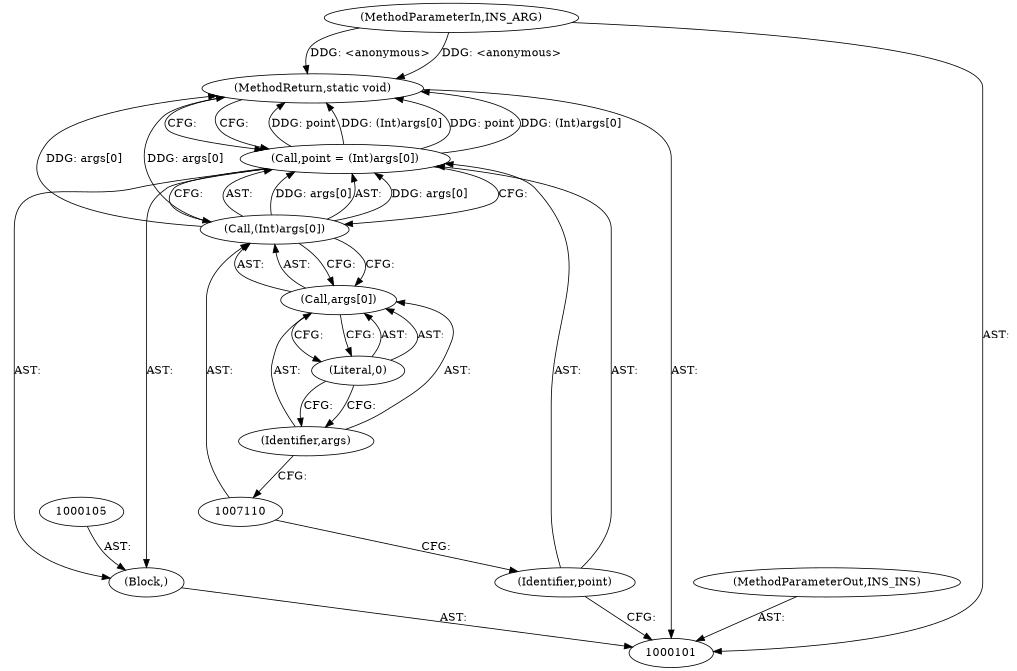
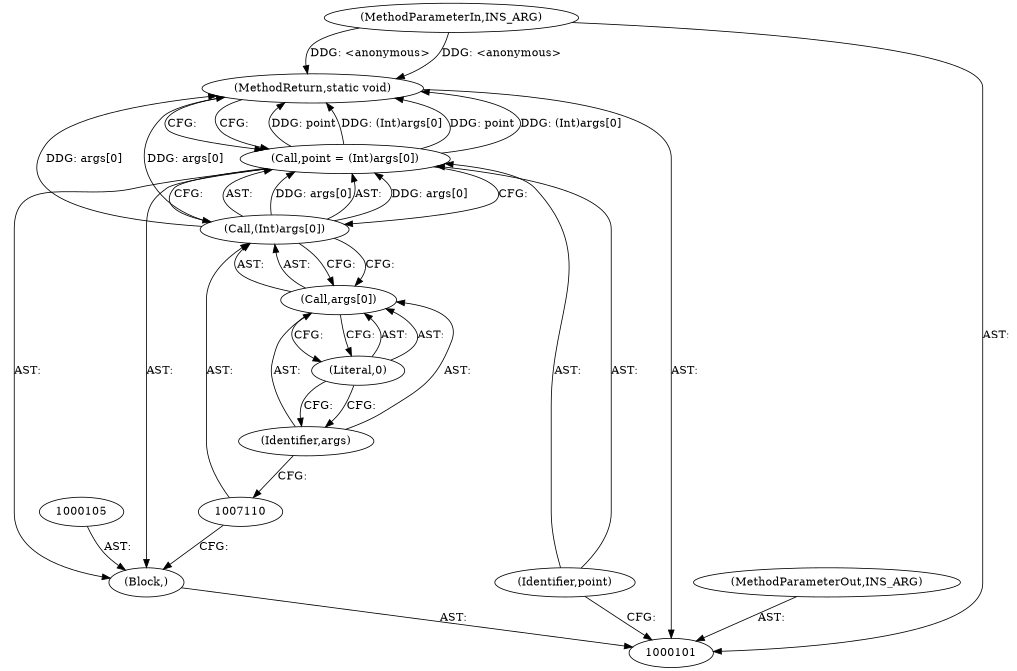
  digraph {
    n1 [label="(MethodReturn,static void)"]
    n2 [label="(Call,point = (Int)args[0])"]
    1000101
    n4 [label="(Block,)"]
    n5 [label="(Call,(Int)args[0])"]
    n6 [label="(MethodParameterIn,INS_ARG)"]
-   n7 [label="(MethodParameterOut,INS_INS)"]
+   n7 [label="(MethodParameterOut,INS_ARG)"]
    n8 [label="(Call,args[0])"]
    n9 [label="(Literal,0)"]
    n10 [label="(Identifier,args)"]
    n11 [label=1007110]
    n12 [label="(Identifier,point)"]
    1000105
    n1 -> n2 [label="CFG: "]
    n1 -> n2 [label="CFG: "]
    n1 -> 1000101 [label="AST: "]
    n2 -> n1 [label="DDG: point"]
    n2 -> n1 [label="DDG: (Int)args[0]"]
    n2 -> n1 [label="DDG: point"]
    n2 -> n1 [label="DDG: (Int)args[0]"]
    n2 -> n4 [label="AST: "]
    n2 -> n4 [label="AST: "]
    n2 -> n5 [label="CFG: "]
    n2 -> n5 [label="CFG: "]
    n4 -> 1000101 [label="AST: "]
    n5 -> n1 [label="DDG: args[0]"]
    n5 -> n1 [label="DDG: args[0]"]
    n5 -> n2 [label="AST: "]
    n5 -> n2 [label="DDG: args[0]"]
    n5 -> n2 [label="AST: "]
    n5 -> n2 [label="DDG: args[0]"]
    n5 -> n8 [label="CFG: "]
    n5 -> n8 [label="CFG: "]
    n6 -> n1 [label="DDG: <anonymous>"]
    n6 -> n1 [label="DDG: <anonymous>"]
    n6 -> 1000101 [label="AST: "]
    n7 -> 1000101 [label="AST: "]
    n8 -> n5 [label="AST: "]
    n8 -> n5 [label="AST: "]
    n8 -> n9 [label="CFG: "]
    n8 -> n9 [label="CFG: "]
    n9 -> n8 [label="AST: "]
    n9 -> n8 [label="AST: "]
    n9 -> n10 [label="CFG: "]
    n9 -> n10 [label="CFG: "]
    n10 -> n8 [label="AST: "]
    n10 -> n8 [label="AST: "]
    n10 -> n11 [label="CFG: "]
    n11 -> n5 [label="AST: "]
-   n11 -> n12 [label="CFG: "]
+   n11 -> n4 [label="CFG: "]
    n12 -> n2 [label="AST: "]
    n12 -> n2 [label="AST: "]
    n12 -> 1000101 [label="CFG: "]
    1000105 -> n4 [label="AST: "]
  }
